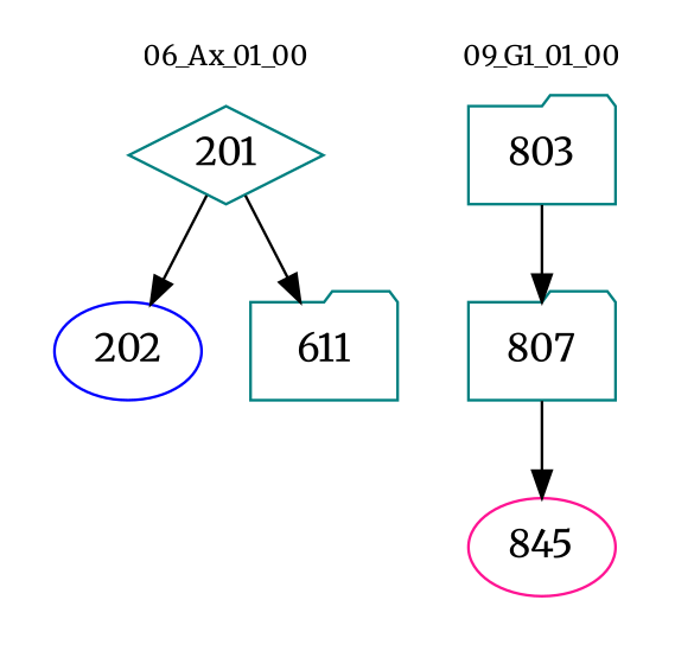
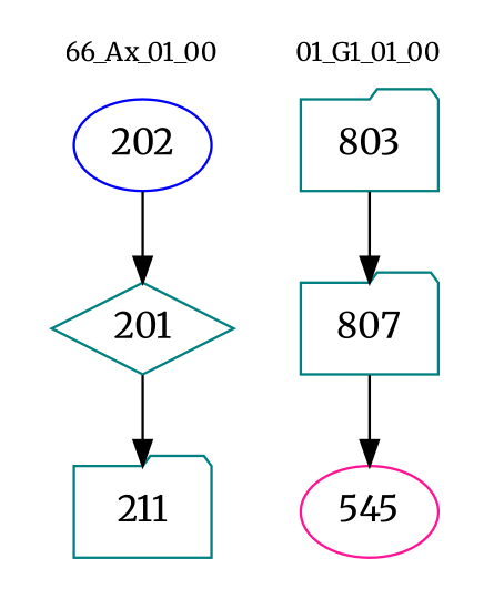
  digraph {
    fontname=Merriweather
    node [color=teal fontname=Merriweather shape=folder]
    edge [color=black fontname=Merriweather]
    n1 [color=blue label=202 shape=ellipse]
    n2 [label=201 shape=diamond]
-   n3 [label=611]
+   n3 [label=211]
    n4 [label=803]
    n5 [label=807]
-   n6 [color=deeppink label=845 shape=ellipse]
+   n6 [color=deeppink label=545 shape=ellipse]
    subgraph cluster_1 {
      color=white
      fontsize=10
-     label="06_Ax_01_00"
+     label="66_Ax_01_00"
      n1
      n2
      n3
    }
    subgraph cluster_2 {
      color=white
      fontsize=10
-     label="09_G1_01_00"
+     label="01_G1_01_00"
      n4
      n5
      n6
    }
-   n2 -> n1
+   n1 -> n2
    n2 -> n3
    n4 -> n5
    n5 -> n6
  }
